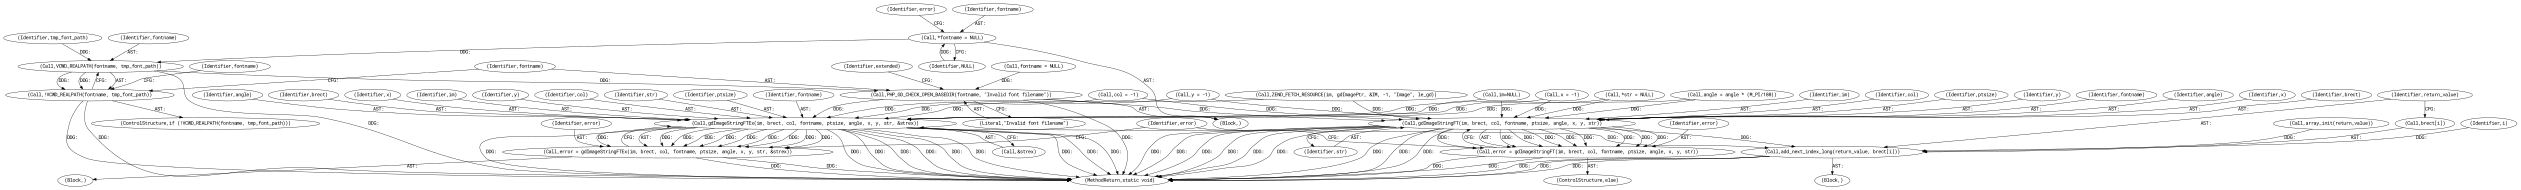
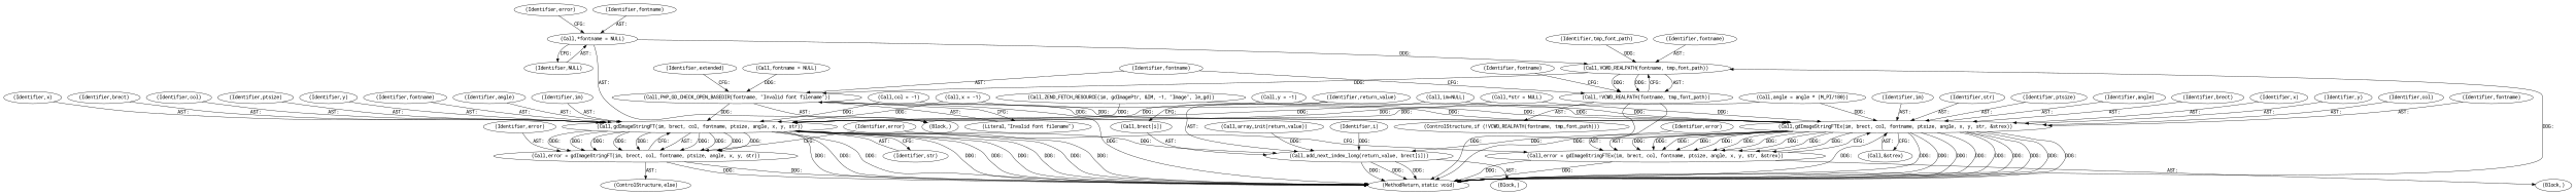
  digraph {
    fontname="Roboto Mono"
    node [fontname="Roboto Mono"]
    edge [fontname="Roboto Mono"]
    n1 [label="(Call,VCWD_REALPATH(fontname, tmp_font_path))"]
    n2 [label="(Call,!VCWD_REALPATH(fontname, tmp_font_path))"]
    n3 [label="(Call,PHP_GD_CHECK_OPEN_BASEDIR(fontname, \"Invalid font filename\"))"]
    n4 [label="(MethodReturn,static void)"]
    n5 [label="(ControlStructure,if (!VCWD_REALPATH(fontname, tmp_font_path)))"]
    n6 [label="(Block,)"]
    n7 [label="(Call,gdImageStringFTEx(im, brect, col, fontname, ptsize, angle, x, y, str, &strex))"]
    n8 [label="(Call,gdImageStringFT(im, brect, col, fontname, ptsize, angle, x, y, str))"]
    n9 [label="(Literal,\"Invalid font filename\")"]
    n10 [label="(Identifier,tmp_font_path)"]
    n11 [label="(Call,*fontname = NULL)"]
    n12 [label="(Identifier,NULL)"]
    n13 [label="(Call,error = gdImageStringFTEx(im, brect, col, fontname, ptsize, angle, x, y, str, &strex))"]
    n14 [label="(Call,add_next_index_long(return_value, brect[i]))"]
    n15 [label="(Call,&strex)"]
    n16 [label="(Call,error = gdImageStringFT(im, brect, col, fontname, ptsize, angle, x, y, str))"]
    n17 [label="(Identifier,str)"]
    n18 [label="(Block,)"]
    n19 [label="(Block,)"]
    n20 [label="(Call,brect[i])"]
    n21 [label="(ControlStructure,else)"]
    n22 [label="(Identifier,im)"]
    n23 [label="(Call,array_init(return_value))"]
    n24 [label="(Identifier,str)"]
    n25 [label="(Identifier,fontname)"]
    n26 [label="(Identifier,brect)"]
    n27 [label="(Identifier,error)"]
    n28 [label="(Call,y = -1)"]
    n29 [label="(Identifier,im)"]
    n30 [label="(Call,col = -1)"]
    n31 [label="(Identifier,ptsize)"]
    n32 [label="(Identifier,angle)"]
    n33 [label="(Identifier,col)"]
    n34 [label="(Identifier,fontname)"]
    n35 [label="(Identifier,ptsize)"]
    n36 [label="(Call,fontname = NULL)"]
    n37 [label="(Identifier,fontname)"]
    n38 [label="(Identifier,brect)"]
    n39 [label="(Identifier,y)"]
    n40 [label="(Identifier,fontname)"]
    n41 [label="(Identifier,x)"]
    n42 [label="(Identifier,angle)"]
    n43 [label="(Call,im=NULL)"]
    n44 [label="(Call,*str = NULL)"]
    n45 [label="(Call,angle = angle * (M_PI/180))"]
    n46 [label="(Identifier,y)"]
    n47 [label="(Identifier,extended)"]
    n48 [label="(Identifier,col)"]
    n49 [label="(Call,x = -1)"]
    n50 [label="(Identifier,error)"]
    n51 [label="(Identifier,i)"]
    n52 [label="(Identifier,x)"]
    n53 [label="(Identifier,error)"]
    n54 [label="(Identifier,error)"]
    n55 [label="(Call,ZEND_FETCH_RESOURCE(im, gdImagePtr, &IM, -1, \"Image\", le_gd))"]
    n56 [label="(Identifier,return_value)"]
    n57 [label="(Identifier,fontname)"]
    n58 [label="(Identifier,fontname)"]
    n1 -> n2 [label="AST: "]
    n1 -> n2 [label="DDG: "]
    n1 -> n2 [label="DDG: "]
    n1 -> n3 [label="DDG: "]
-   n1 -> n4 [label="DDG: "]
+   n4 -> n1 [label="DDG: "]
    n2 -> n1 [label="CFG: "]
    n2 -> n4 [label="DDG: "]
    n2 -> n4 [label="DDG: "]
    n2 -> n5 [label="AST: "]
    n3 -> n4 [label="DDG: "]
    n3 -> n6 [label="AST: "]
    n3 -> n7 [label="DDG: "]
    n3 -> n8 [label="DDG: "]
    n3 -> n9 [label="CFG: "]
    n7 -> n4 [label="DDG: "]
    n7 -> n4 [label="DDG: "]
    n7 -> n4 [label="DDG: "]
    n7 -> n4 [label="DDG: "]
    n7 -> n4 [label="DDG: "]
    n7 -> n4 [label="DDG: "]
    n7 -> n4 [label="DDG: "]
    n7 -> n4 [label="DDG: "]
    n7 -> n4 [label="DDG: "]
    n7 -> n4 [label="DDG: "]
    n7 -> n13 [label="AST: "]
    n7 -> n13 [label="DDG: "]
    n7 -> n13 [label="DDG: "]
    n7 -> n13 [label="DDG: "]
    n7 -> n13 [label="DDG: "]
    n7 -> n13 [label="DDG: "]
    n7 -> n13 [label="DDG: "]
    n7 -> n13 [label="DDG: "]
    n7 -> n13 [label="DDG: "]
    n7 -> n13 [label="DDG: "]
    n7 -> n13 [label="DDG: "]
    n7 -> n14 [label="DDG: "]
    n7 -> n15 [label="CFG: "]
    n8 -> n4 [label="DDG: "]
    n8 -> n4 [label="DDG: "]
    n8 -> n4 [label="DDG: "]
    n8 -> n4 [label="DDG: "]
    n8 -> n4 [label="DDG: "]
    n8 -> n4 [label="DDG: "]
    n8 -> n4 [label="DDG: "]
    n8 -> n4 [label="DDG: "]
    n8 -> n4 [label="DDG: "]
    n8 -> n14 [label="DDG: "]
    n8 -> n16 [label="AST: "]
    n8 -> n16 [label="DDG: "]
    n8 -> n16 [label="DDG: "]
    n8 -> n16 [label="DDG: "]
    n8 -> n16 [label="DDG: "]
    n8 -> n16 [label="DDG: "]
    n8 -> n16 [label="DDG: "]
    n8 -> n16 [label="DDG: "]
    n8 -> n16 [label="DDG: "]
    n8 -> n16 [label="DDG: "]
    n8 -> n17 [label="CFG: "]
    n9 -> n3 [label="AST: "]
    n10 -> n1 [label="DDG: "]
    n11 -> n1 [label="DDG: "]
    n11 -> n6 [label="AST: "]
    n11 -> n12 [label="CFG: "]
-   n12 -> n11 [label="DDG: "]
+   n12 -> n11 [label="AST: "]
    n13 -> n4 [label="DDG: "]
    n13 -> n4 [label="DDG: "]
    n13 -> n7 [label="CFG: "]
    n13 -> n18 [label="AST: "]
    n14 -> n4 [label="DDG: "]
    n14 -> n4 [label="DDG: "]
    n14 -> n4 [label="DDG: "]
    n14 -> n19 [label="AST: "]
    n15 -> n7 [label="AST: "]
    n16 -> n4 [label="DDG: "]
    n16 -> n4 [label="DDG: "]
    n16 -> n8 [label="CFG: "]
    n16 -> n21 [label="AST: "]
    n17 -> n8 [label="AST: "]
    n20 -> n14 [label="AST: "]
    n22 -> n7 [label="AST: "]
    n23 -> n14 [label="DDG: "]
    n24 -> n7 [label="AST: "]
    n25 -> n1 [label="AST: "]
    n26 -> n8 [label="AST: "]
    n27 -> n11 [label="CFG: "]
    n28 -> n7 [label="DDG: "]
    n28 -> n8 [label="DDG: "]
    n29 -> n8 [label="AST: "]
    n30 -> n7 [label="DDG: "]
    n30 -> n8 [label="DDG: "]
    n31 -> n7 [label="AST: "]
    n32 -> n7 [label="AST: "]
    n33 -> n8 [label="AST: "]
    n34 -> n2 [label="CFG: "]
    n35 -> n8 [label="AST: "]
    n36 -> n3 [label="DDG: "]
    n37 -> n2 [label="CFG: "]
    n37 -> n3 [label="AST: "]
    n38 -> n7 [label="AST: "]
    n39 -> n8 [label="AST: "]
    n40 -> n8 [label="AST: "]
    n41 -> n7 [label="AST: "]
    n42 -> n8 [label="AST: "]
    n43 -> n7 [label="DDG: "]
    n43 -> n8 [label="DDG: "]
    n44 -> n7 [label="DDG: "]
    n44 -> n8 [label="DDG: "]
    n45 -> n7 [label="DDG: "]
    n45 -> n8 [label="DDG: "]
    n46 -> n7 [label="AST: "]
    n47 -> n3 [label="CFG: "]
    n48 -> n7 [label="AST: "]
    n49 -> n7 [label="DDG: "]
    n49 -> n8 [label="DDG: "]
    n50 -> n13 [label="AST: "]
    n51 -> n14 [label="DDG: "]
    n52 -> n8 [label="AST: "]
    n53 -> n16 [label="AST: "]
    n54 -> n13 [label="CFG: "]
    n54 -> n16 [label="CFG: "]
    n55 -> n7 [label="DDG: "]
    n55 -> n8 [label="DDG: "]
    n56 -> n14 [label="AST: "]
    n56 -> n20 [label="CFG: "]
    n57 -> n11 [label="AST: "]
    n58 -> n7 [label="AST: "]
  }
